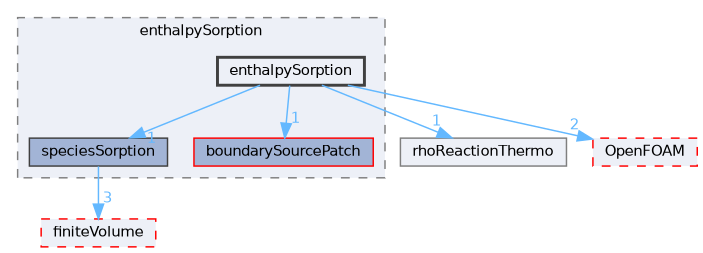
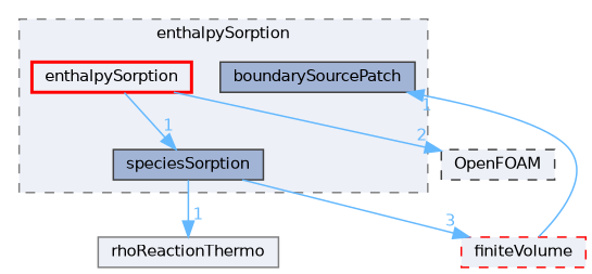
  digraph {
    compound=true
    node [color=grey25 fillcolor="#edf0f7" fontname=Helvetica fontsize=10 shape=box style=filled]
    edge [color=steelblue1 fontcolor=steelblue1 fontname=Helvetica fontsize=10 headlabel=1 labeldistance=1.5 labelfontname=Helvetica labelfontsize=10]
    n1 [fillcolor="#a2b4d6" height=0.2 label=speciesSorption width=0.4]
-   n2 [color=red fillcolor="#a2b4d6" height=0.2 label=boundarySourcePatch width=0.4]
-   n3 [height=0.2 label=enthalpySorption style="filled,bold" width=0.4]
+   n2 [fillcolor="#a2b4d6" height=0.2 label=boundarySourcePatch width=0.4]
+   n3 [color=red height=0.2 label=enthalpySorption style="filled,bold" width=0.4]
    n4 [color=red height=0.2 label=finiteVolume style="filled,dashed" width=0.4]
    n5 [color=grey50 height=0.2 label=rhoReactionThermo width=0.4]
-   n6 [color=red height=0.2 label=OpenFOAM style="filled,dashed" width=0.4]
+   n6 [height=0.2 label=OpenFOAM style="filled,dashed" width=0.4]
    subgraph cluster_1 {
      bgcolor="#edf0f7"
      fontname=Helvetica
      fontsize=10
      label=enthalpySorption
      pencolor=grey50
      style="filled,dashed"
      n1
      n2
      n3
    }
    n1 -> n4 [headlabel=3]
    n3 -> n1
-   n3 -> n2
-   n3 -> n5
+   n4 -> n2
+   n1 -> n5
    n3 -> n6 [headlabel=2]
  }
